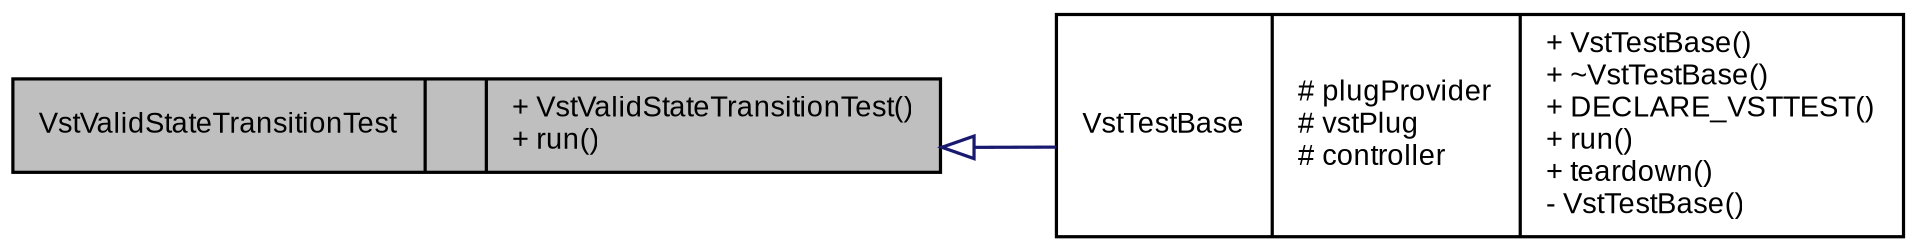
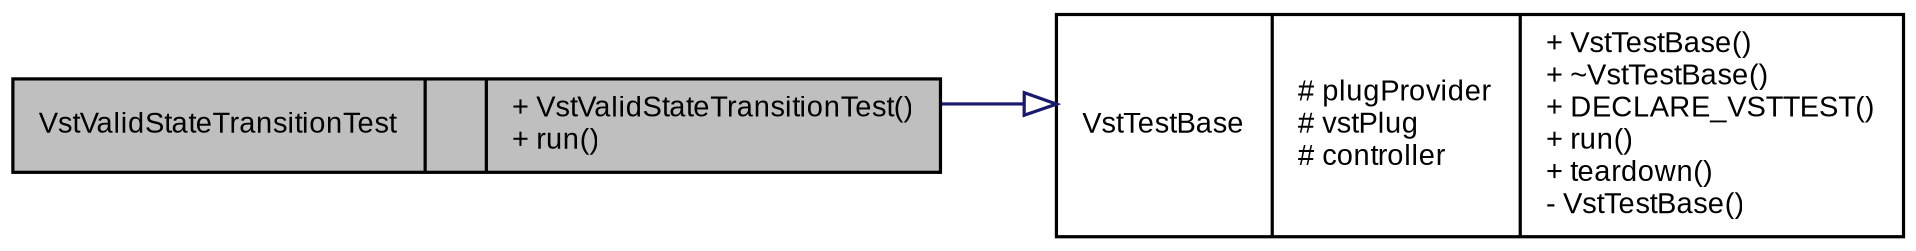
  digraph {
    rankdir=LR
    node [color=black fontname=Arial fontsize=9 shape=record]
    n1 [fillcolor=grey75 fontcolor=black height=0.2 label="{VstValidStateTransitionTest\n||+ VstValidStateTransitionTest()\l+ run()\l}" style=filled width=0.4]
    n2 [height=0.2 label="{VstTestBase\n|# plugProvider\l# vstPlug\l# controller\l|+ VstTestBase()\l+ ~VstTestBase()\l+ DECLARE_VSTTEST()\l+ run()\l+ teardown()\l- VstTestBase()\l}" width=0.4]
-   n1 -> n2 [arrowtail=empty color=midnightblue dir=back fontname=Arial fontsize=9 labelfontname=Arial labelfontsize=9 style=solid]
+   n2 -> n1 [arrowtail=empty color=midnightblue dir=back fontname=Arial fontsize=9 labelfontname=Arial labelfontsize=9 style=solid]
  }
